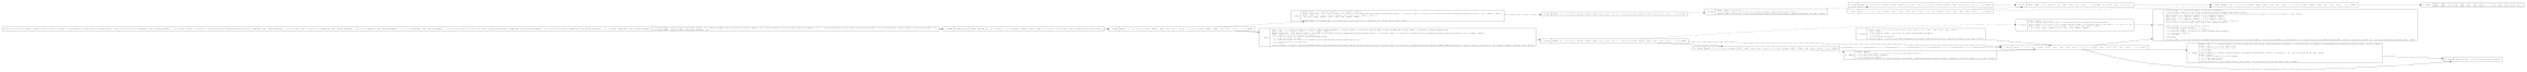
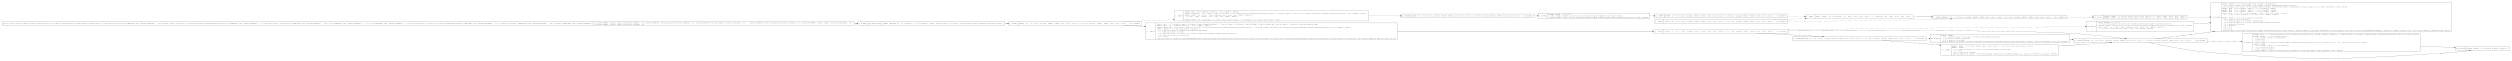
  digraph {
    fontname="Roboto Mono"
    rankdir=LR
    node [fontname="Roboto Mono" shape=record]
    edge [fontname="Roboto Mono"]
    n1 [label="{0\:\ 0x0000|MTH_ENTER_BLOCK\l|0x0000: INSTANCE_OF  (r4 I:boolean) = (r8 I:?[OBJECT, ARRAY]) android.support.v4.content.res.FontResourcesParserCompat$ProviderResourceEntry \l}"]
    n2 [label="{1\:\ 0x0002|0x0002: IF  (r4 I:?[int, boolean, OBJECT, ARRAY, byte, short, char]) == (0 ?[int, boolean, OBJECT, ARRAY, byte, short, char])  \-\> B:13:0x002d \l}"]
    n3 [label="{2\:\ 0x0004|0x0004: MOVE  (r0 I:?[OBJECT, ARRAY]) = (r8 I:?[OBJECT, ARRAY]) \l0x0005: CHECK_CAST  (r0 I:android.support.v4.content.res.FontResourcesParserCompat$ProviderResourceEntry) = (android.support.v4.content.res.FontResourcesParserCompat$ProviderResourceEntry) (r0 I:?[OBJECT, ARRAY]) \l0x0007: CONST  (r4 I:?[int, float, boolean, short, byte, char, OBJECT, ARRAY]) = \l  (0 ?[int, float, boolean, short, byte, char, OBJECT, ARRAY])\l \l0x0008: CONST  (r5 I:?[boolean, int, float, short, byte, char]) = (1 ?[boolean, int, float, short, byte, char]) \l}"]
    n4 [label="{13\:\ 0x002d|0x002d: SGET  (r1 I:android.support.v4.graphics.TypefaceCompatBaseImpl) =  android.support.v4.graphics.TypefaceCompat.sTypefaceCompatImpl android.support.v4.graphics.TypefaceCompatBaseImpl \l0x002f: MOVE  (r0 I:?[OBJECT, ARRAY]) = (r8 I:?[OBJECT, ARRAY]) \l0x0030: CHECK_CAST  (r0 I:android.support.v4.content.res.FontResourcesParserCompat$FontFamilyFilesResourceEntry) = (android.support.v4.content.res.FontResourcesParserCompat$FontFamilyFilesResourceEntry) (r0 I:?[OBJECT, ARRAY]) \l0x0032: INVOKE  (r0 I:android.graphics.Typeface) = \l  (r1 I:android.support.v4.graphics.TypefaceCompatBaseImpl)\l  (r7 I:android.content.Context)\l  (r0 I:android.support.v4.content.res.FontResourcesParserCompat$FontFamilyFilesResourceEntry)\l  (r9 I:android.content.res.Resources)\l  (r11 I:int)\l android.support.v4.graphics.TypefaceCompatBaseImpl.createFromFontFamilyFilesResourceEntry(android.content.Context, android.support.v4.content.res.FontResourcesParserCompat$FontFamilyFilesResourceEntry, android.content.res.Resources, int):android.graphics.Typeface type: VIRTUAL \l}"]
    n5 [label="{3\:\ 0x0009|0x0009: IF  (r14 I:?[int, boolean, OBJECT, ARRAY, byte, short, char]) == (0 ?[int, boolean, OBJECT, ARRAY, byte, short, char])  \-\> B:7:0x0013 \l}"]
    n6 [label="{14\:\ 0x0036|0x0036: IF  (r12 I:?[int, boolean, OBJECT, ARRAY, byte, short, char]) == (0 ?[int, boolean, OBJECT, ARRAY, byte, short, char])  \-\> B:18:0x0042 \l}"]
    n7 [label="{4\:\ 0x000b|0x000b: INVOKE  (r6 I:int) = \l  (r0 I:android.support.v4.content.res.FontResourcesParserCompat$ProviderResourceEntry)\l android.support.v4.content.res.FontResourcesParserCompat.ProviderResourceEntry.getFetchStrategy():int type: VIRTUAL \l}"]
    n8 [label="{5\:\ 0x000f|0x000f: IF  (r6 I:?[int, boolean, OBJECT, ARRAY, byte, short, char]) != (0 ?[int, boolean, OBJECT, ARRAY, byte, short, char])  \-\> B:9:0x0016 \l}"]
    n9 [label="{7\:\ 0x0013|0x0013: IF  (r12 I:?[int, boolean, OBJECT, ARRAY, byte, short, char]) != (0 ?[int, boolean, OBJECT, ARRAY, byte, short, char])  \-\> B:9:0x0016 \l}"]
    n10 [label="{6\:\ 0x0011|0x0011: CONST  (r4 I:?[boolean, int, float, short, byte, char]) = (1 ?[boolean, int, float, short, byte, char]) \l}"]
    n11 [label="{9\:\ 0x0016|0x0016: IF  (r14 I:?[int, boolean, OBJECT, ARRAY, byte, short, char]) == (0 ?[int, boolean, OBJECT, ARRAY, byte, short, char])  \-\> B:11:0x001e \l}"]
    n12 [label="{11\:\ 0x001e|0x001e: CONST  (r1 I:?[int, float, short, byte, char]) = (\-1 ?[int, float, short, byte, char]) \l0x001f: CONST  (r5 I:?[int, float, short, byte, char]) = (\-1 ?[int, float, short, byte, char]) \l}"]
    n13 [label="{10\:\ 0x0018|0x0018: INVOKE  (r1 I:int) = \l  (r0 I:android.support.v4.content.res.FontResourcesParserCompat$ProviderResourceEntry)\l android.support.v4.content.res.FontResourcesParserCompat.ProviderResourceEntry.getTimeout():int type: VIRTUAL \l0x001c: MOVE  (r5 I:?[int, float, boolean, short, byte, char, OBJECT, ARRAY]) = \l  (r1 I:?[int, float, boolean, short, byte, char, OBJECT, ARRAY])\l \l}"]
    n14 [label="{12\:\ 0x0020|0x0020: INVOKE  (r1 I:android.support.v4.provider.FontRequest) = \l  (r0 I:android.support.v4.content.res.FontResourcesParserCompat$ProviderResourceEntry)\l android.support.v4.content.res.FontResourcesParserCompat.ProviderResourceEntry.getRequest():android.support.v4.provider.FontRequest type: VIRTUAL \l0x0024: MOVE  (r0 I:?[OBJECT, ARRAY]) = (r7 I:?[OBJECT, ARRAY]) \l0x0025: MOVE  (r2 I:?[OBJECT, ARRAY]) = (r12 I:?[OBJECT, ARRAY]) \l0x0026: MOVE  (r3 I:?[OBJECT, ARRAY]) = (r13 I:?[OBJECT, ARRAY]) \l0x0027: MOVE  (r6 I:?[int, float, boolean, short, byte, char, OBJECT, ARRAY]) = \l  (r11 I:?[int, float, boolean, short, byte, char, OBJECT, ARRAY])\l \l0x0028: INVOKE  (r0 I:android.graphics.Typeface) = \l  (r0 I:android.content.Context)\l  (r1 I:android.support.v4.provider.FontRequest)\l  (r2 I:android.support.v4.content.res.ResourcesCompat$FontCallback)\l  (r3 I:android.os.Handler)\l  (r4 I:boolean)\l  (r5 I:int)\l  (r6 I:int)\l android.support.v4.provider.FontsContractCompat.getFontSync(android.content.Context, android.support.v4.provider.FontRequest, android.support.v4.content.res.ResourcesCompat$FontCallback, android.os.Handler, boolean, int, int):android.graphics.Typeface type: STATIC \l}"]
    n15 [label="{18\:\ 0x0042|0x0042: IF  (r0 I:?[int, boolean, OBJECT, ARRAY, byte, short, char]) == (0 ?[int, boolean, OBJECT, ARRAY, byte, short, char])  \-\> B:20:0x004d \l}"]
    n16 [label="{19\:\ 0x0044|0x0044: SGET  (r1 I:android.support.v4.util.LruCache\<java.lang.String, android.graphics.Typeface\>) =  android.support.v4.graphics.TypefaceCompat.sTypefaceCache android.support.v4.util.LruCache \l0x0046: INVOKE  (r2 I:java.lang.String) = \l  (r9 I:android.content.res.Resources)\l  (r10 I:int)\l  (r11 I:int)\l android.support.v4.graphics.TypefaceCompat.createResourceUid(android.content.res.Resources, int, int):java.lang.String type: STATIC \l0x004a: INVOKE  \l  (r1 I:android.support.v4.util.LruCache)\l  (r2 I:java.lang.Object)\l  (r0 I:java.lang.Object)\l android.support.v4.util.LruCache.put(java.lang.Object, java.lang.Object):java.lang.Object type: VIRTUAL \l}"]
    n17 [label="{20\:\ 0x004d|0x004d: RETURN  (r0 I:android.graphics.Typeface) \l}"]
    n18 [label="{15\:\ 0x0038|0x0038: IF  (r0 I:?[int, boolean, OBJECT, ARRAY, byte, short, char]) == (0 ?[int, boolean, OBJECT, ARRAY, byte, short, char])  \-\> B:17:0x003e \l}"]
    n19 [label="{16\:\ 0x003a|0x003a: INVOKE  \l  (r12 I:android.support.v4.content.res.ResourcesCompat$FontCallback)\l  (r0 I:android.graphics.Typeface)\l  (r13 I:android.os.Handler)\l android.support.v4.content.res.ResourcesCompat.FontCallback.callbackSuccessAsync(android.graphics.Typeface, android.os.Handler):void type: VIRTUAL \l}"]
    n20 [label="{17\:\ 0x003e|0x003e: CONST  (r1 I:?[int, float, short, byte, char]) = (\-3 ?[int, float, short, byte, char]) \l0x003f: INVOKE  \l  (r12 I:android.support.v4.content.res.ResourcesCompat$FontCallback)\l  (r1 I:int)\l  (r13 I:android.os.Handler)\l android.support.v4.content.res.ResourcesCompat.FontCallback.callbackFailAsync(int, android.os.Handler):void type: VIRTUAL \l}"]
    n21 [label="{public static android.graphics.Typeface android.support.v4.graphics.TypefaceCompat.createFromResourcesFamilyXml((r7 I:android.content.Context A[IMMUTABLE_TYPE, METHOD_ARGUMENT]), (r8 I:android.support.v4.content.res.FontResourcesParserCompat$FamilyResourceEntry A[IMMUTABLE_TYPE, METHOD_ARGUMENT]), (r9 I:android.content.res.Resources A[IMMUTABLE_TYPE, METHOD_ARGUMENT]), (r10 I:int A[IMMUTABLE_TYPE, METHOD_ARGUMENT]), (r11 I:int A[IMMUTABLE_TYPE, METHOD_ARGUMENT]), (r12 I:android.support.v4.content.res.ResourcesCompat$FontCallback A[IMMUTABLE_TYPE, METHOD_ARGUMENT]), (r13 I:android.os.Handler A[IMMUTABLE_TYPE, METHOD_ARGUMENT]), (r14 I:boolean A[IMMUTABLE_TYPE, METHOD_ARGUMENT]))  | Annotation[BUILD, android.support.annotation.NonNull, \{\}], Annotation[BUILD, android.support.annotation.NonNull, \{\}], Annotation[BUILD, android.support.annotation.NonNull, \{\}], , , Annotation[BUILD, android.support.annotation.Nullable, \{\}], Annotation[BUILD, android.support.annotation.Nullable, \{\}], \lAnnotation[BUILD, android.support.annotation.Nullable, \{\}]\l}"]
    n1 -> n2
    n2 -> n3 [style=dashed]
    n2 -> n4
    n3 -> n5
    n4 -> n6
    n5 -> n7 [style=dashed]
    n6 -> n13 [style=dashed]
    n6 -> n15
    n6 -> n18 [style=solid]
    n7 -> n8 [style=dashed]
    n8 -> n10 [style=dashed]
    n9 -> n10 [style=dashed]
    n9 -> n11 [style=dashed]
    n10 -> n11
    n11 -> n12
+   n12 -> n14
    n13 -> n14
    n15 -> n14
    n15 -> n16 [style=solid]
    n15 -> n17
    n16 -> n17
    n18 -> n19 [style=dashed]
-   n18 -> n15
+   n18 -> n20
    n19 -> n15
    n20 -> n15
    n21 -> n1
  }
